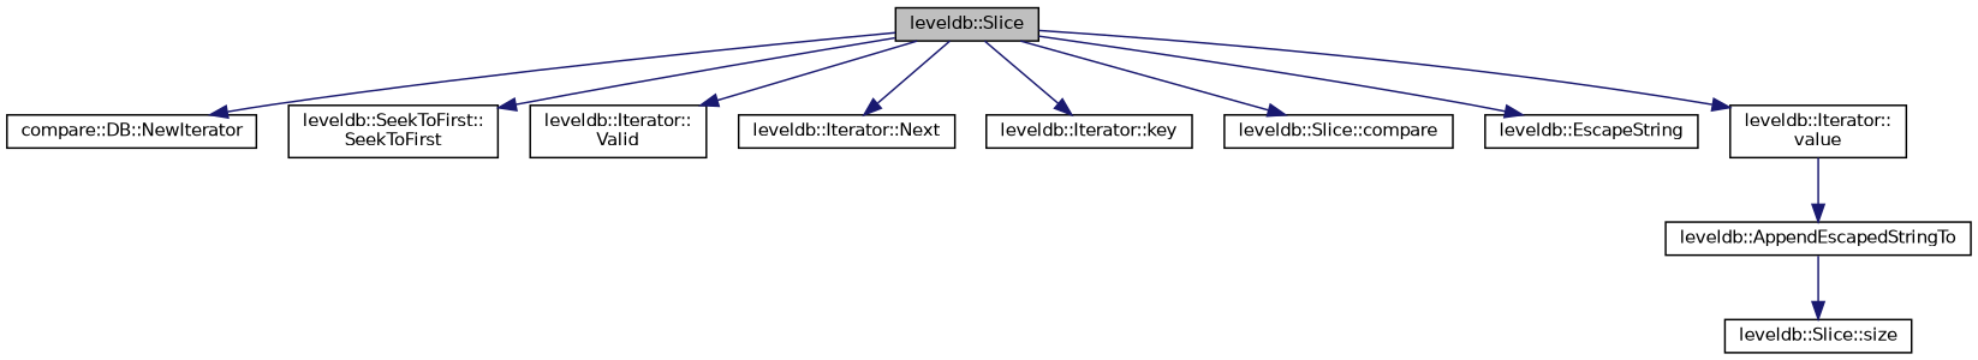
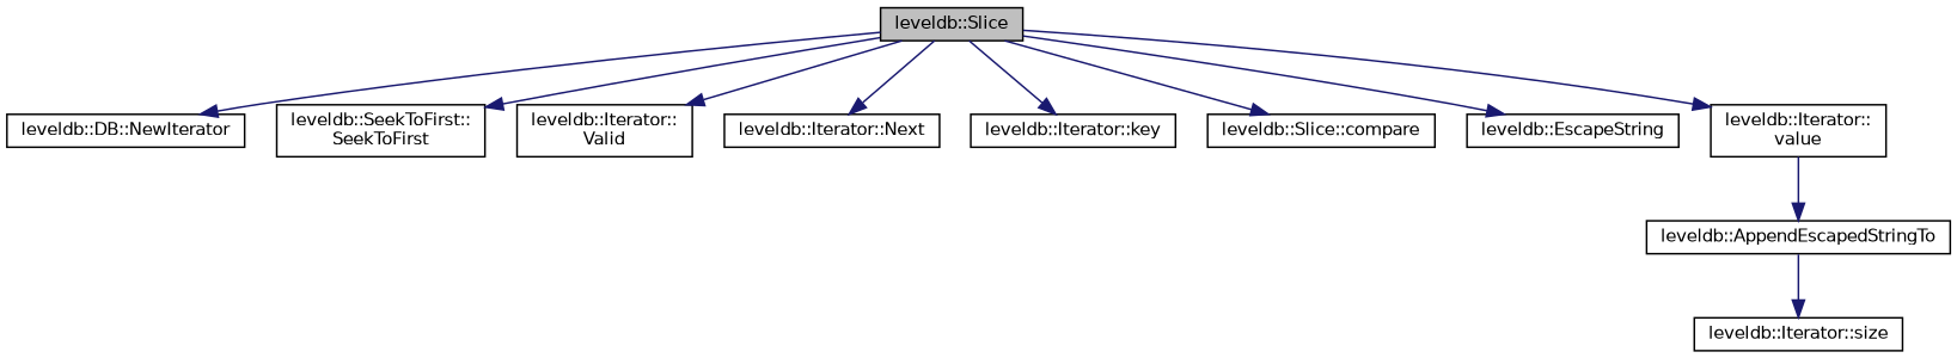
  digraph {
    rankdir=TB
    node [color=black fillcolor=white fontname=Helvetica fontsize=10 shape=record style=filled]
    edge [color=midnightblue fontname=Helvetica fontsize=10 labelfontname=Helvetica labelfontsize=10 style=solid]
    n1 [fillcolor=grey75 fontcolor=black height=0.2 label="leveldb::Slice" width=0.4]
-   n2 [height=0.2 label="compare::DB::NewIterator" width=0.4]
+   n2 [height=0.2 label="leveldb::DB::NewIterator" width=0.4]
    n3 [height=0.2 label="leveldb::SeekToFirst::\lSeekToFirst" width=0.4]
    n4 [height=0.2 label="leveldb::Iterator::\lValid" width=0.4]
    n5 [height=0.2 label="leveldb::Iterator::Next" width=0.4]
    n6 [height=0.2 label="leveldb::Iterator::key" width=0.4]
    n7 [height=0.2 label="leveldb::Slice::compare" width=0.4]
    n8 [height=0.2 label="leveldb::EscapeString" width=0.4]
    n9 [height=0.2 label="leveldb::Iterator::\lvalue" width=0.4]
    n10 [height=0.2 label="leveldb::AppendEscapedStringTo" width=0.4]
-   n11 [height=0.2 label="leveldb::Slice::size" width=0.4]
+   n11 [height=0.2 label="leveldb::Iterator::size" width=0.4]
    n1 -> n2
    n1 -> n3
    n1 -> n4
    n1 -> n5
    n1 -> n6
    n1 -> n7
    n1 -> n8
    n1 -> n9
    n9 -> n10
    n10 -> n11
  }
